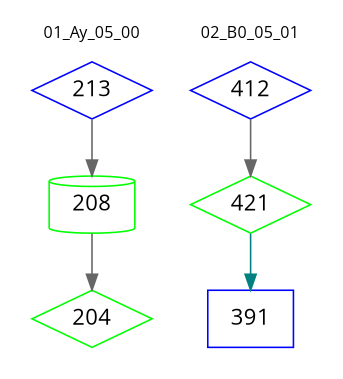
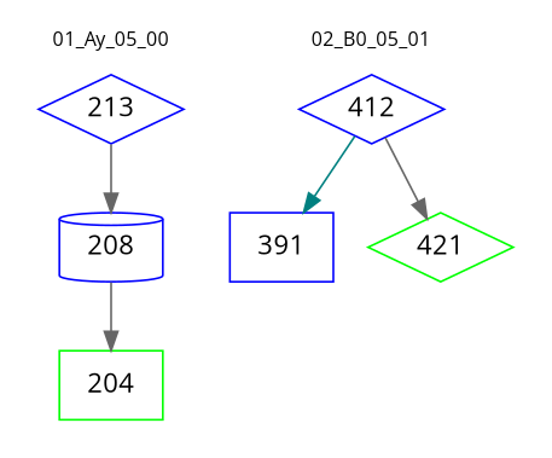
  digraph {
    fontname="Open Sans"
    node [color=blue fontname="Open Sans" shape=diamond]
    edge [color=gray40 fontname="Open Sans"]
-   n1 [color=green label=208 shape=cylinder]
-   n2 [color=green label=204]
+   n1 [label=208 shape=cylinder]
+   n2 [color=green label=204 shape=box]
    n3 [label=213]
    n4 [label=412]
    n5 [label=391 shape=box]
    n6 [color=green label=421]
    subgraph cluster_1 {
      color=white
      fontsize=10
      label="01_Ay_05_00"
      n1
      n2
      n3
    }
    subgraph cluster_2 {
      color=white
      fontsize=10
      label="02_B0_05_01"
      n4
      n5
      n6
    }
    n1 -> n2
    n3 -> n1
-   n6 -> n5 [color=teal]
+   n4 -> n5 [color=teal]
    n4 -> n6
  }
